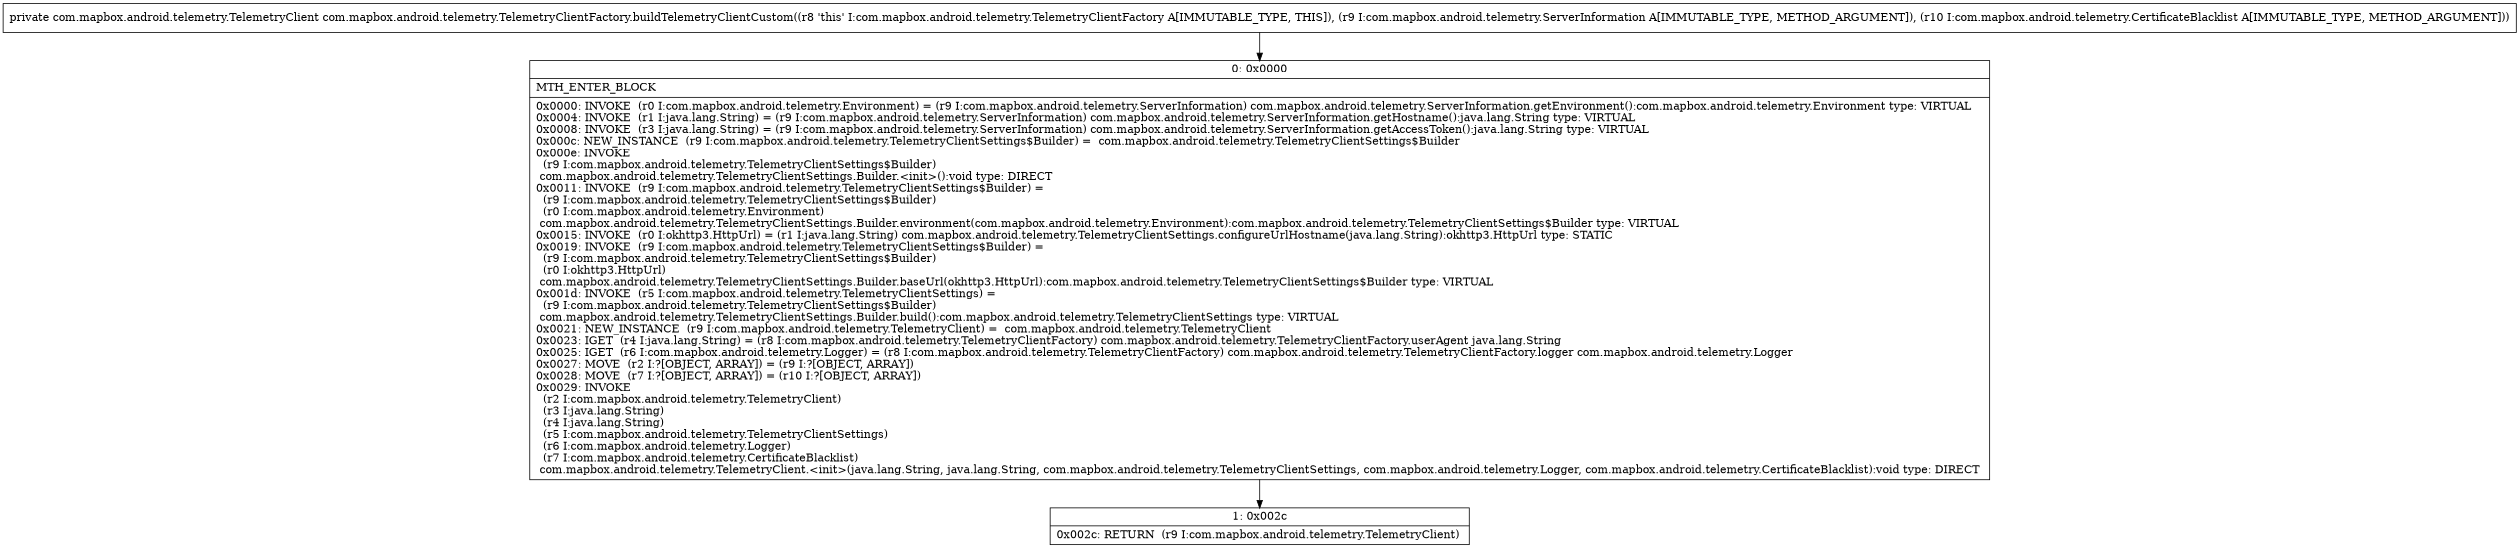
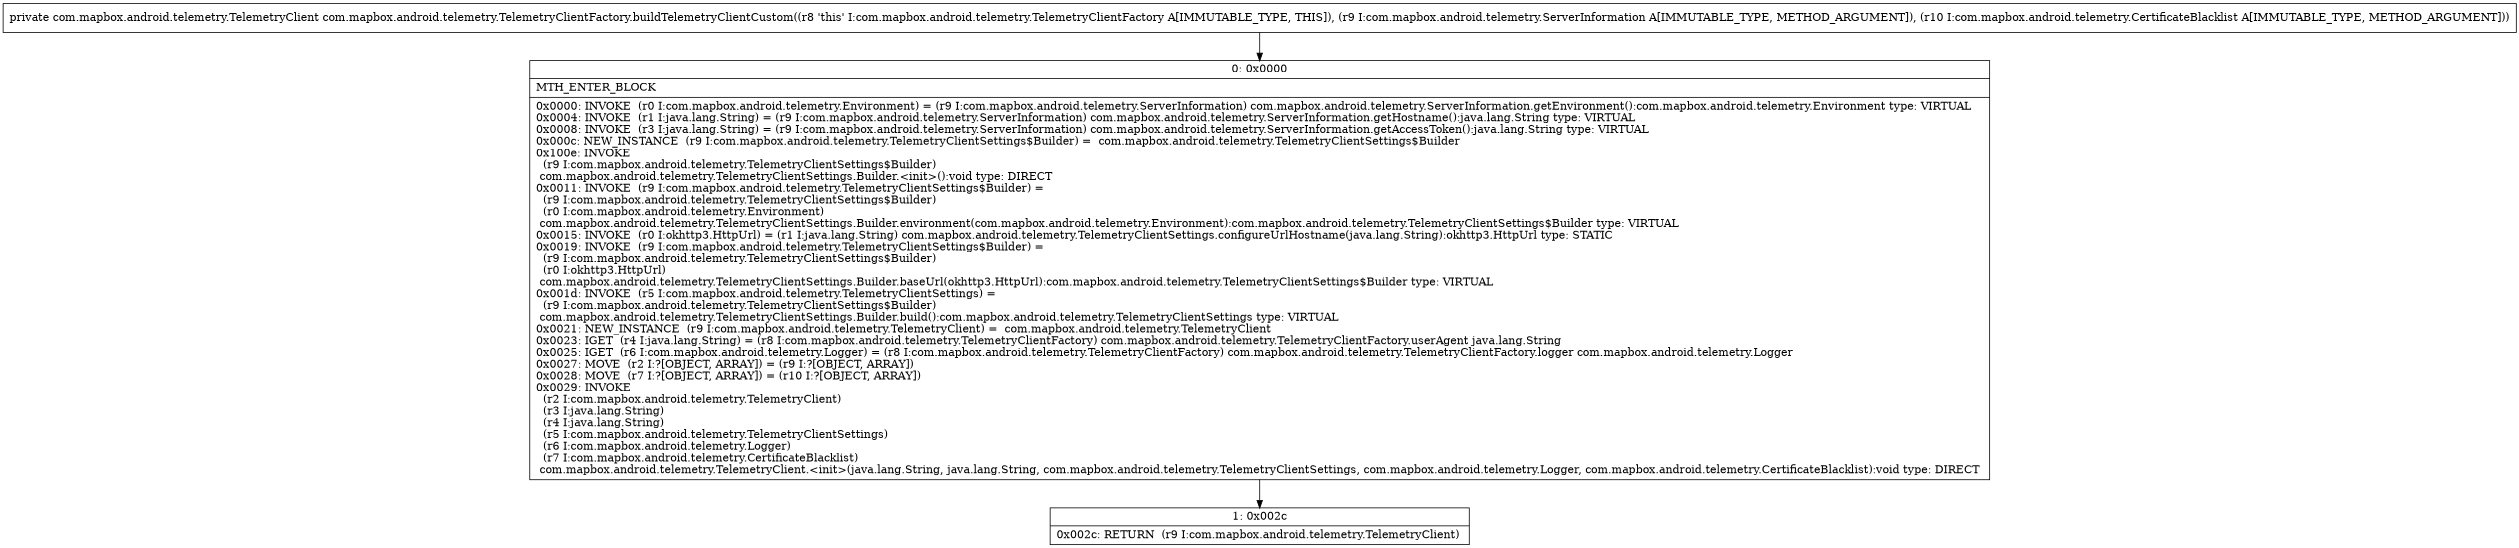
  digraph {
    node [shape=record]
-   n1 [label="{0\:\ 0x0000|MTH_ENTER_BLOCK\l|0x0000: INVOKE  (r0 I:com.mapbox.android.telemetry.Environment) = (r9 I:com.mapbox.android.telemetry.ServerInformation) com.mapbox.android.telemetry.ServerInformation.getEnvironment():com.mapbox.android.telemetry.Environment type: VIRTUAL \l0x0004: INVOKE  (r1 I:java.lang.String) = (r9 I:com.mapbox.android.telemetry.ServerInformation) com.mapbox.android.telemetry.ServerInformation.getHostname():java.lang.String type: VIRTUAL \l0x0008: INVOKE  (r3 I:java.lang.String) = (r9 I:com.mapbox.android.telemetry.ServerInformation) com.mapbox.android.telemetry.ServerInformation.getAccessToken():java.lang.String type: VIRTUAL \l0x000c: NEW_INSTANCE  (r9 I:com.mapbox.android.telemetry.TelemetryClientSettings$Builder) =  com.mapbox.android.telemetry.TelemetryClientSettings$Builder \l0x000e: INVOKE  \l  (r9 I:com.mapbox.android.telemetry.TelemetryClientSettings$Builder)\l com.mapbox.android.telemetry.TelemetryClientSettings.Builder.\<init\>():void type: DIRECT \l0x0011: INVOKE  (r9 I:com.mapbox.android.telemetry.TelemetryClientSettings$Builder) = \l  (r9 I:com.mapbox.android.telemetry.TelemetryClientSettings$Builder)\l  (r0 I:com.mapbox.android.telemetry.Environment)\l com.mapbox.android.telemetry.TelemetryClientSettings.Builder.environment(com.mapbox.android.telemetry.Environment):com.mapbox.android.telemetry.TelemetryClientSettings$Builder type: VIRTUAL \l0x0015: INVOKE  (r0 I:okhttp3.HttpUrl) = (r1 I:java.lang.String) com.mapbox.android.telemetry.TelemetryClientSettings.configureUrlHostname(java.lang.String):okhttp3.HttpUrl type: STATIC \l0x0019: INVOKE  (r9 I:com.mapbox.android.telemetry.TelemetryClientSettings$Builder) = \l  (r9 I:com.mapbox.android.telemetry.TelemetryClientSettings$Builder)\l  (r0 I:okhttp3.HttpUrl)\l com.mapbox.android.telemetry.TelemetryClientSettings.Builder.baseUrl(okhttp3.HttpUrl):com.mapbox.android.telemetry.TelemetryClientSettings$Builder type: VIRTUAL \l0x001d: INVOKE  (r5 I:com.mapbox.android.telemetry.TelemetryClientSettings) = \l  (r9 I:com.mapbox.android.telemetry.TelemetryClientSettings$Builder)\l com.mapbox.android.telemetry.TelemetryClientSettings.Builder.build():com.mapbox.android.telemetry.TelemetryClientSettings type: VIRTUAL \l0x0021: NEW_INSTANCE  (r9 I:com.mapbox.android.telemetry.TelemetryClient) =  com.mapbox.android.telemetry.TelemetryClient \l0x0023: IGET  (r4 I:java.lang.String) = (r8 I:com.mapbox.android.telemetry.TelemetryClientFactory) com.mapbox.android.telemetry.TelemetryClientFactory.userAgent java.lang.String \l0x0025: IGET  (r6 I:com.mapbox.android.telemetry.Logger) = (r8 I:com.mapbox.android.telemetry.TelemetryClientFactory) com.mapbox.android.telemetry.TelemetryClientFactory.logger com.mapbox.android.telemetry.Logger \l0x0027: MOVE  (r2 I:?[OBJECT, ARRAY]) = (r9 I:?[OBJECT, ARRAY]) \l0x0028: MOVE  (r7 I:?[OBJECT, ARRAY]) = (r10 I:?[OBJECT, ARRAY]) \l0x0029: INVOKE  \l  (r2 I:com.mapbox.android.telemetry.TelemetryClient)\l  (r3 I:java.lang.String)\l  (r4 I:java.lang.String)\l  (r5 I:com.mapbox.android.telemetry.TelemetryClientSettings)\l  (r6 I:com.mapbox.android.telemetry.Logger)\l  (r7 I:com.mapbox.android.telemetry.CertificateBlacklist)\l com.mapbox.android.telemetry.TelemetryClient.\<init\>(java.lang.String, java.lang.String, com.mapbox.android.telemetry.TelemetryClientSettings, com.mapbox.android.telemetry.Logger, com.mapbox.android.telemetry.CertificateBlacklist):void type: DIRECT \l}"]
+   n1 [label="{0\:\ 0x0000|MTH_ENTER_BLOCK\l|0x0000: INVOKE  (r0 I:com.mapbox.android.telemetry.Environment) = (r9 I:com.mapbox.android.telemetry.ServerInformation) com.mapbox.android.telemetry.ServerInformation.getEnvironment():com.mapbox.android.telemetry.Environment type: VIRTUAL \l0x0004: INVOKE  (r1 I:java.lang.String) = (r9 I:com.mapbox.android.telemetry.ServerInformation) com.mapbox.android.telemetry.ServerInformation.getHostname():java.lang.String type: VIRTUAL \l0x0008: INVOKE  (r3 I:java.lang.String) = (r9 I:com.mapbox.android.telemetry.ServerInformation) com.mapbox.android.telemetry.ServerInformation.getAccessToken():java.lang.String type: VIRTUAL \l0x000c: NEW_INSTANCE  (r9 I:com.mapbox.android.telemetry.TelemetryClientSettings$Builder) =  com.mapbox.android.telemetry.TelemetryClientSettings$Builder \l0x100e: INVOKE  \l  (r9 I:com.mapbox.android.telemetry.TelemetryClientSettings$Builder)\l com.mapbox.android.telemetry.TelemetryClientSettings.Builder.\<init\>():void type: DIRECT \l0x0011: INVOKE  (r9 I:com.mapbox.android.telemetry.TelemetryClientSettings$Builder) = \l  (r9 I:com.mapbox.android.telemetry.TelemetryClientSettings$Builder)\l  (r0 I:com.mapbox.android.telemetry.Environment)\l com.mapbox.android.telemetry.TelemetryClientSettings.Builder.environment(com.mapbox.android.telemetry.Environment):com.mapbox.android.telemetry.TelemetryClientSettings$Builder type: VIRTUAL \l0x0015: INVOKE  (r0 I:okhttp3.HttpUrl) = (r1 I:java.lang.String) com.mapbox.android.telemetry.TelemetryClientSettings.configureUrlHostname(java.lang.String):okhttp3.HttpUrl type: STATIC \l0x0019: INVOKE  (r9 I:com.mapbox.android.telemetry.TelemetryClientSettings$Builder) = \l  (r9 I:com.mapbox.android.telemetry.TelemetryClientSettings$Builder)\l  (r0 I:okhttp3.HttpUrl)\l com.mapbox.android.telemetry.TelemetryClientSettings.Builder.baseUrl(okhttp3.HttpUrl):com.mapbox.android.telemetry.TelemetryClientSettings$Builder type: VIRTUAL \l0x001d: INVOKE  (r5 I:com.mapbox.android.telemetry.TelemetryClientSettings) = \l  (r9 I:com.mapbox.android.telemetry.TelemetryClientSettings$Builder)\l com.mapbox.android.telemetry.TelemetryClientSettings.Builder.build():com.mapbox.android.telemetry.TelemetryClientSettings type: VIRTUAL \l0x0021: NEW_INSTANCE  (r9 I:com.mapbox.android.telemetry.TelemetryClient) =  com.mapbox.android.telemetry.TelemetryClient \l0x0023: IGET  (r4 I:java.lang.String) = (r8 I:com.mapbox.android.telemetry.TelemetryClientFactory) com.mapbox.android.telemetry.TelemetryClientFactory.userAgent java.lang.String \l0x0025: IGET  (r6 I:com.mapbox.android.telemetry.Logger) = (r8 I:com.mapbox.android.telemetry.TelemetryClientFactory) com.mapbox.android.telemetry.TelemetryClientFactory.logger com.mapbox.android.telemetry.Logger \l0x0027: MOVE  (r2 I:?[OBJECT, ARRAY]) = (r9 I:?[OBJECT, ARRAY]) \l0x0028: MOVE  (r7 I:?[OBJECT, ARRAY]) = (r10 I:?[OBJECT, ARRAY]) \l0x0029: INVOKE  \l  (r2 I:com.mapbox.android.telemetry.TelemetryClient)\l  (r3 I:java.lang.String)\l  (r4 I:java.lang.String)\l  (r5 I:com.mapbox.android.telemetry.TelemetryClientSettings)\l  (r6 I:com.mapbox.android.telemetry.Logger)\l  (r7 I:com.mapbox.android.telemetry.CertificateBlacklist)\l com.mapbox.android.telemetry.TelemetryClient.\<init\>(java.lang.String, java.lang.String, com.mapbox.android.telemetry.TelemetryClientSettings, com.mapbox.android.telemetry.Logger, com.mapbox.android.telemetry.CertificateBlacklist):void type: DIRECT \l}"]
    n2 [label="{1\:\ 0x002c|0x002c: RETURN  (r9 I:com.mapbox.android.telemetry.TelemetryClient) \l}"]
    n3 [label="{private com.mapbox.android.telemetry.TelemetryClient com.mapbox.android.telemetry.TelemetryClientFactory.buildTelemetryClientCustom((r8 'this' I:com.mapbox.android.telemetry.TelemetryClientFactory A[IMMUTABLE_TYPE, THIS]), (r9 I:com.mapbox.android.telemetry.ServerInformation A[IMMUTABLE_TYPE, METHOD_ARGUMENT]), (r10 I:com.mapbox.android.telemetry.CertificateBlacklist A[IMMUTABLE_TYPE, METHOD_ARGUMENT])) }"]
    n1 -> n2
    n3 -> n1
  }
